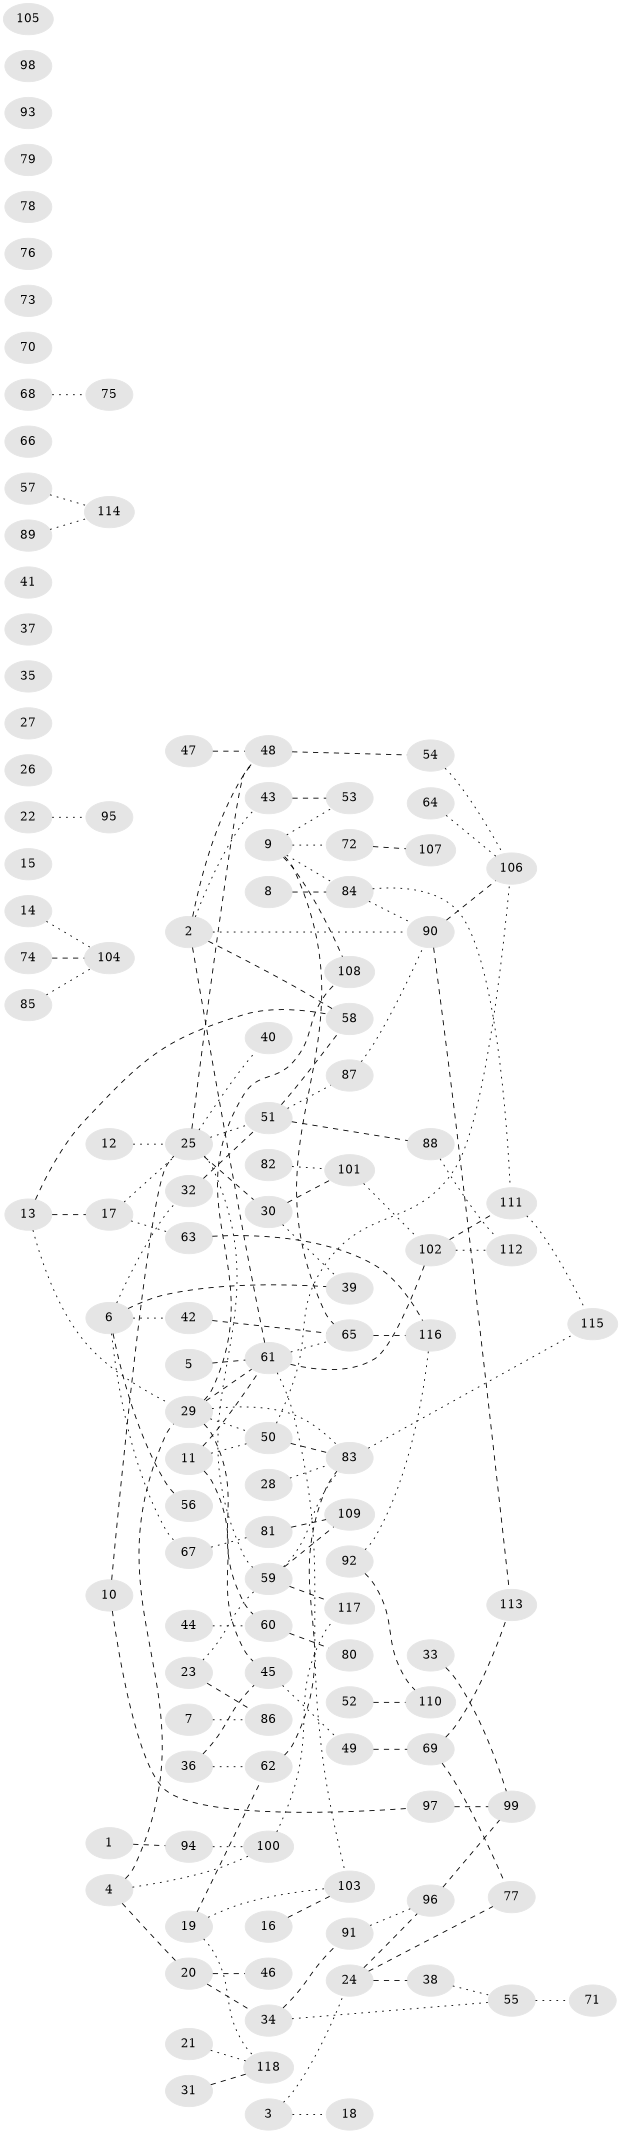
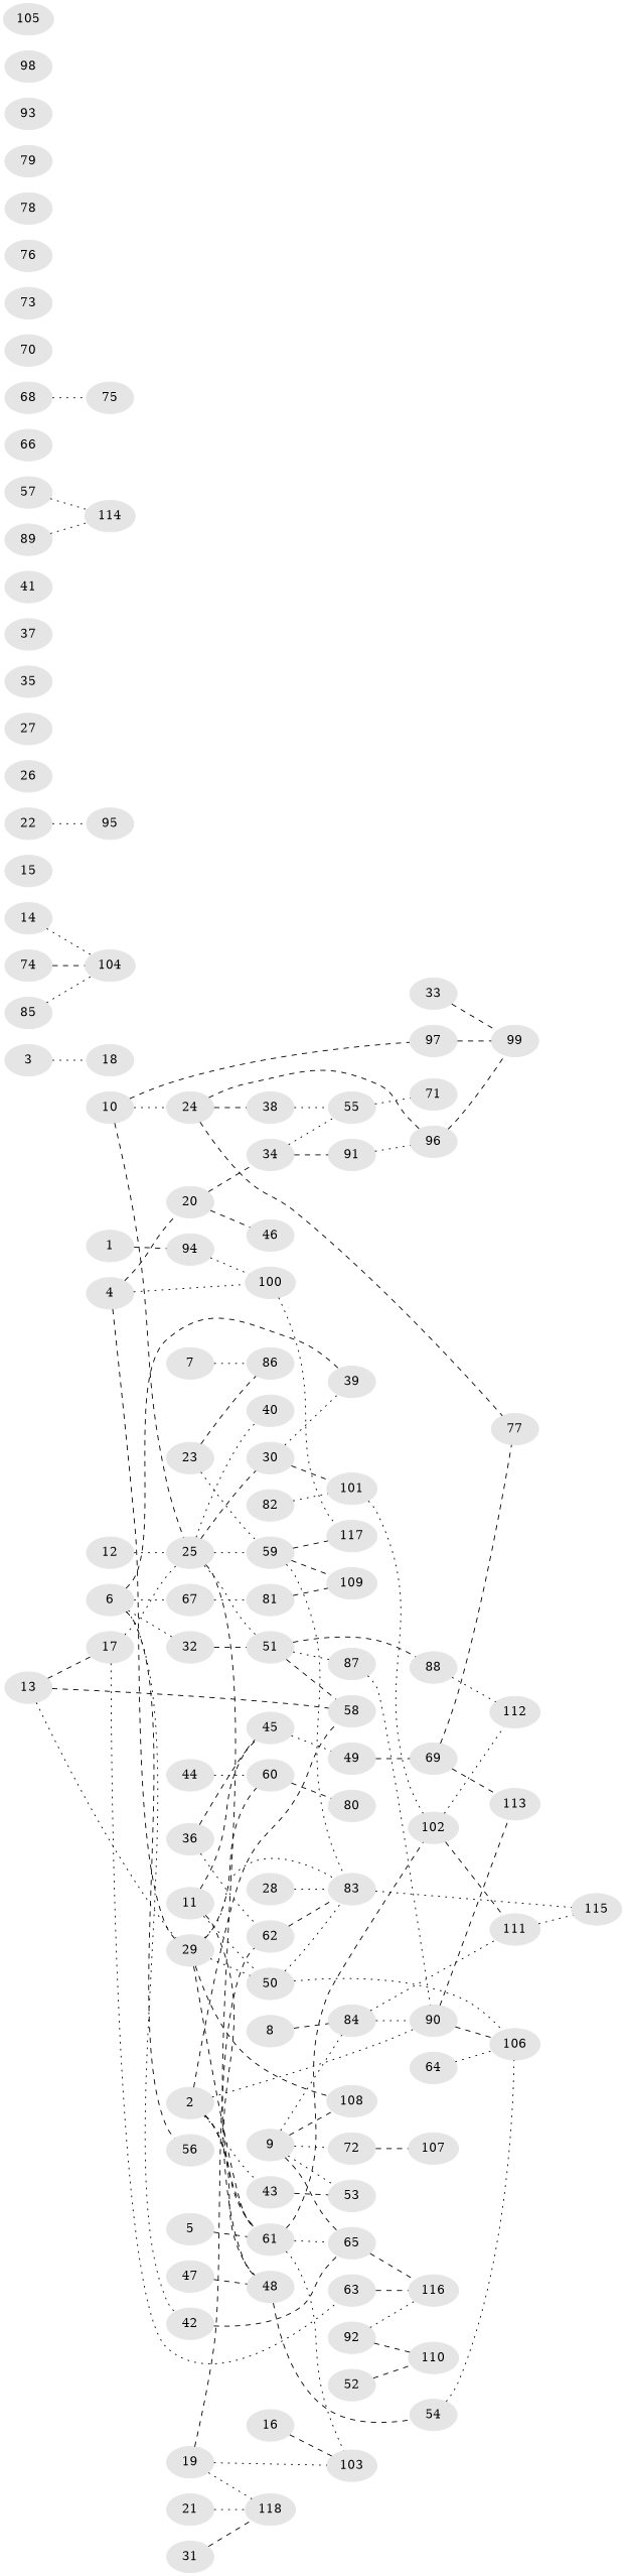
  graph {
    rankdir=LR
    node [color=gray90 style=filled]
    edge [style=dashed]
    1
    94
    100
    2
    43
    48
    58
    61
    90
    53
    54
    65
    103
    102
    106
    113
    3
    18
    25
    59
    30
    40
    51
    4
    20
    29
    34
    46
    108
    50
    60
    83
    117
    5
    6
    32
    39
    42
    56
    67
    81
    7
    86
    8
    84
    111
    9
    72
    116
    107
    10
    24
    97
    38
    77
    96
    99
    11
    45
    49
    12
    13
    17
    63
    14
    104
    15
    16
    19
    62
    118
    55
    91
    21
    22
    95
    23
    109
    101
    87
    88
    26
    27
    28
    80
    115
    31
    33
    71
    35
    36
    37
    41
    44
    69
    47
    112
    52
    110
    57
    114
    64
    66
    68
    75
    70
    73
    74
    76
    78
    79
    82
    85
    89
    92
    93
    98
    105
    1 -- 94
    94 -- 100 [style=dotted]
    100 -- 117 [style=dotted]
    2 -- 43 [style=dotted]
    2 -- 48
    2 -- 58
    2 -- 61
    2 -- 90 [style=dotted]
    43 -- 53
    48 -- 54
    61 -- 65 [style=dotted]
    61 -- 103 [style=dotted]
    61 -- 102
    90 -- 106
    90 -- 113
    54 -- 106 [style=dotted]
    65 -- 116
    102 -- 111
    102 -- 112 [style=dotted]
    3 -- 18 [style=dotted]
    25 -- 48
    25 -- 59 [style=dotted]
    25 -- 30
    25 -- 40 [style=dotted]
    25 -- 51 [style=dotted]
    59 -- 83 [style=dotted]
    59 -- 117
    59 -- 109
    30 -- 39 [style=dotted]
    30 -- 101
    51 -- 58
    51 -- 87 [style=dotted]
    51 -- 88
    4 -- 100 [style=dotted]
    4 -- 20
    4 -- 29
    20 -- 34
    20 -- 46
    29 -- 61
    29 -- 108
    29 -- 50 [style=dotted]
    29 -- 60
    29 -- 83 [style=dotted]
    34 -- 55 [style=dotted]
    34 -- 91
    50 -- 106 [style=dotted]
-   50 -- 83
+   50 -- 83 [style=dotted]
    60 -- 80
    83 -- 115 [style=dotted]
    5 -- 61
    6 -- 32 [style=dotted]
    6 -- 39
    6 -- 42 [style=dotted]
    6 -- 56
    6 -- 67 [style=dotted]
    32 -- 51
    42 -- 65
    67 -- 81 [style=dotted]
    81 -- 109
    7 -- 86 [style=dotted]
    8 -- 84
    84 -- 90 [style=dotted]
    84 -- 111 [style=dotted]
    111 -- 115 [style=dotted]
    9 -- 53 [style=dotted]
    9 -- 65
    9 -- 108
    9 -- 84 [style=dotted]
    9 -- 72 [style=dotted]
    72 -- 107
    10 -- 25
-   3 -- 24 [style=dotted]
+   10 -- 24 [style=dotted]
    10 -- 97
    24 -- 38
    24 -- 77
    24 -- 96
    97 -- 99
    38 -- 55 [style=dotted]
    96 -- 99
    11 -- 61
    11 -- 50 [style=dotted]
    11 -- 45
    45 -- 49 [style=dotted]
    49 -- 69
    12 -- 25 [style=dotted]
    13 -- 58
    13 -- 29 [style=dotted]
    13 -- 17
    17 -- 25 [style=dotted]
    17 -- 63 [style=dotted]
    63 -- 116
    14 -- 104 [style=dotted]
    16 -- 103
    19 -- 103 [style=dotted]
    19 -- 62
    19 -- 118 [style=dotted]
    62 -- 83
    55 -- 71 [style=dotted]
    91 -- 96 [style=dotted]
    21 -- 118 [style=dotted]
    22 -- 95 [style=dotted]
    23 -- 59 [style=dotted]
    23 -- 86
    101 -- 102 [style=dotted]
    87 -- 90 [style=dotted]
    88 -- 112 [style=dotted]
    28 -- 83 [style=dotted]
    31 -- 118
    33 -- 99
    36 -- 45
    36 -- 62 [style=dotted]
    44 -- 60 [style=dotted]
    69 -- 113
    69 -- 77
    47 -- 48
    52 -- 110
    57 -- 114 [style=dotted]
    64 -- 106 [style=dotted]
    68 -- 75 [style=dotted]
    74 -- 104
    82 -- 101 [style=dotted]
    85 -- 104 [style=dotted]
    89 -- 114 [style=dotted]
    92 -- 116 [style=dotted]
    92 -- 110
  }
